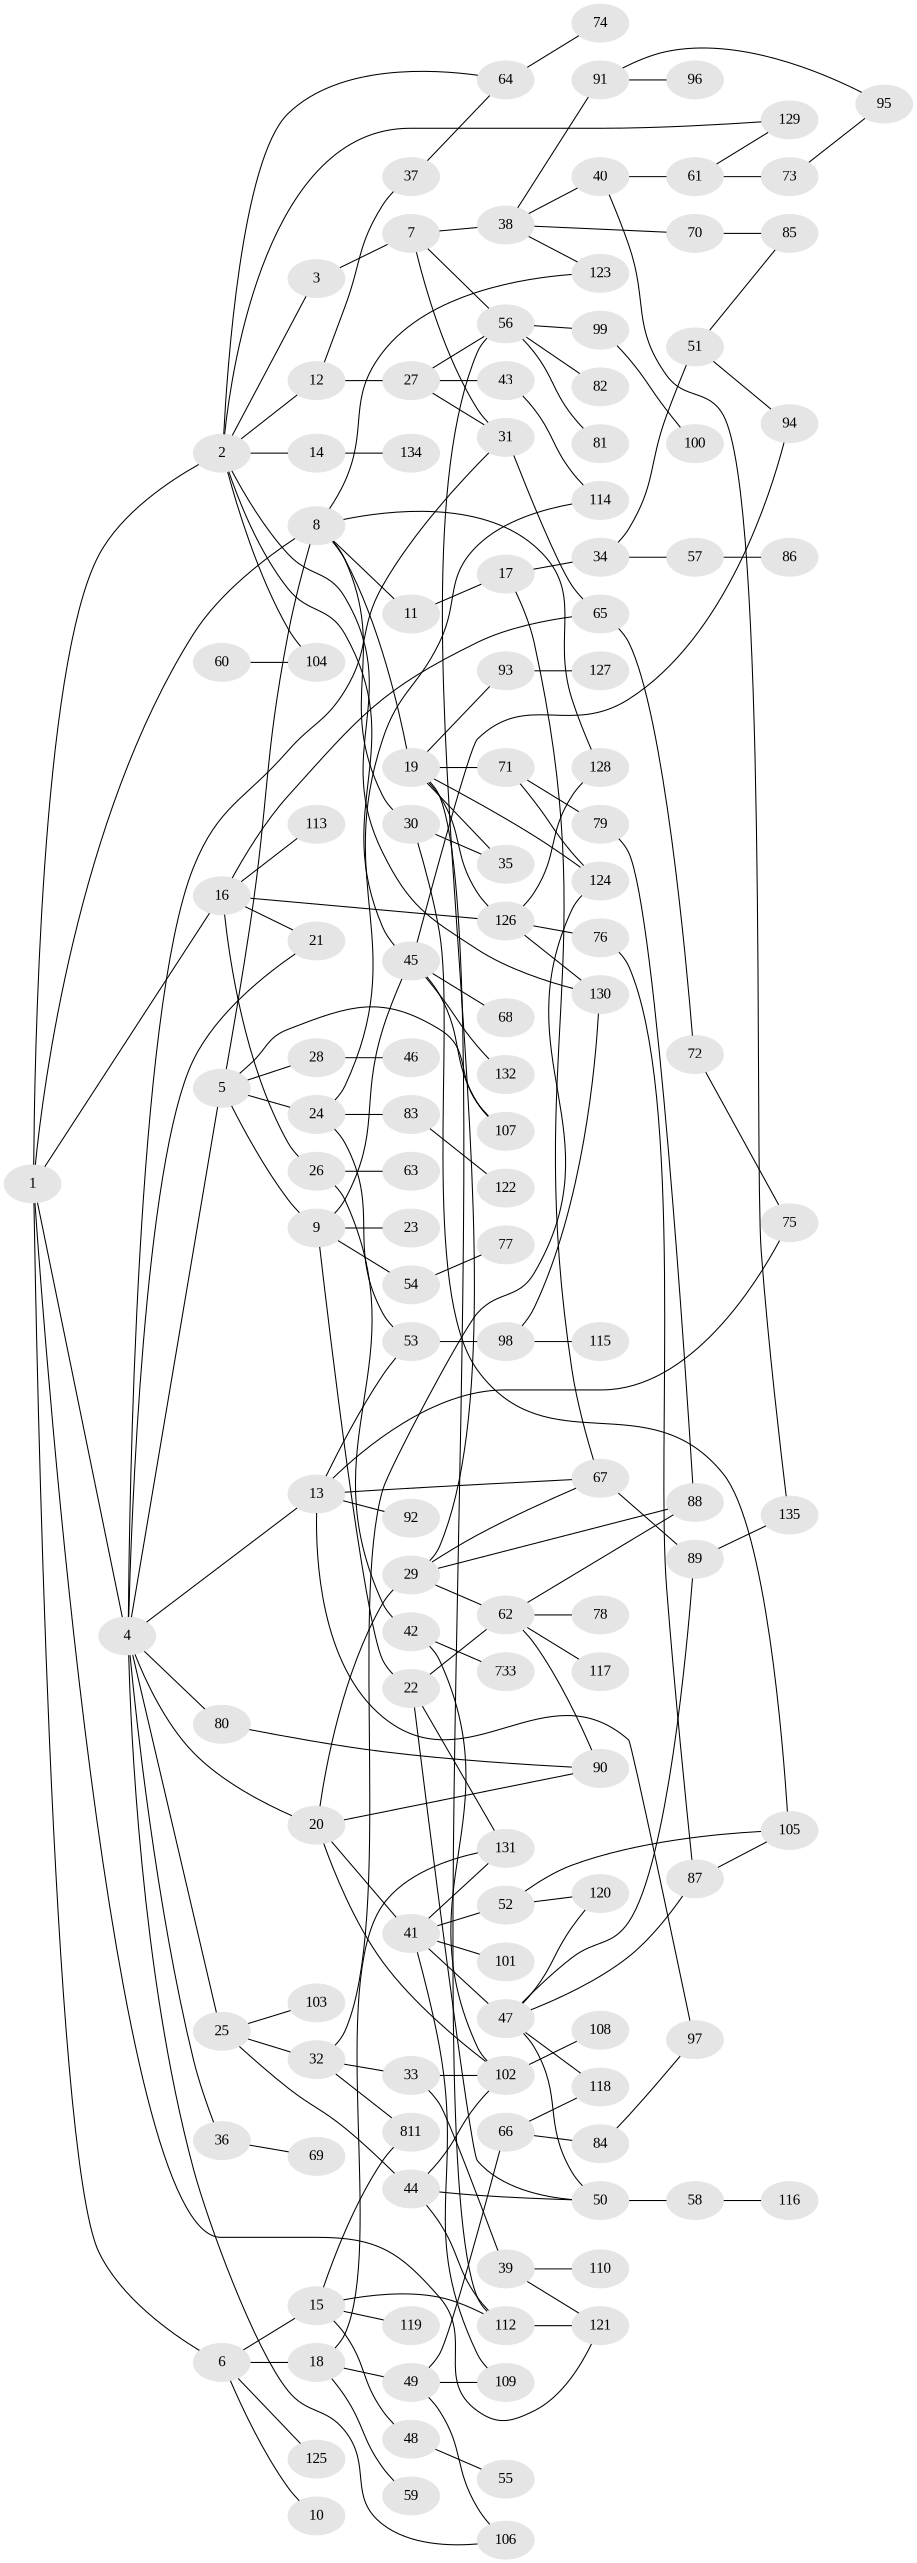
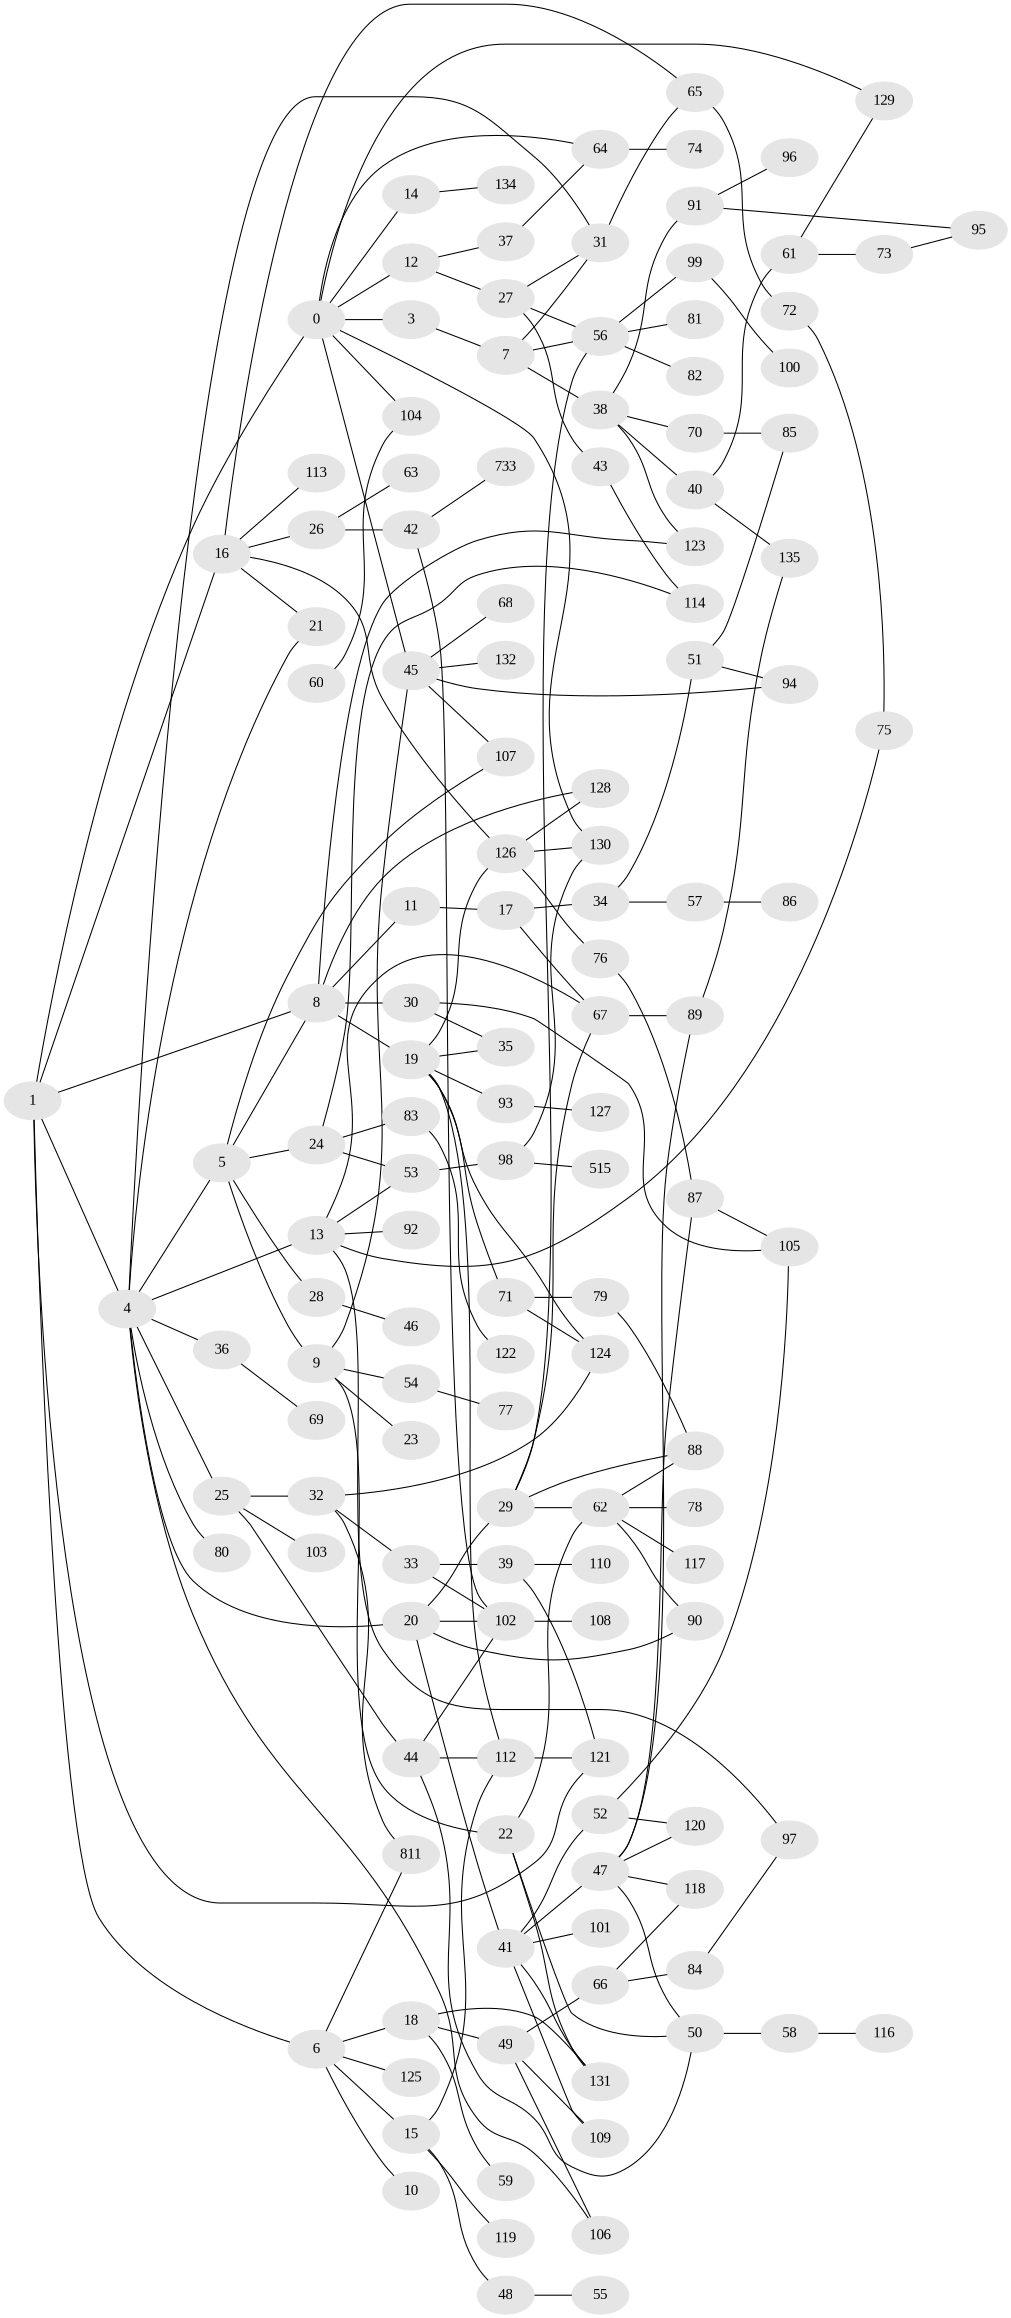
  graph {
    fontname="Liberation Serif"
    rankdir=LR
    node [color=gray90 fontname="Liberation Serif" style=filled]
    edge [fontname="Liberation Serif"]
    1
-   2
+   2 [label=0]
    4
    6
    8
    16
    121
    3
    12
    14
    45
    64
    104
    129
    130
    5
    13
    20
    21
    25
    31
    36
    80
    106
    10
    15
    18
    n28 [label=811]
    125
    11
    19
    30
    123
    128
    26
    65
    113
    126
    7
    27
    37
    134
    107
    68
    94
    132
    74
    38
    56
    9
    24
    28
    53
    67
    75
    92
    97
    29
    41
    90
    102
    32
    44
    103
    69
    22
    23
    54
    83
    114
    46
    48
    112
    119
    49
    59
    131
    40
    70
    91
    81
    82
    99
    17
    35
    71
    93
    124
    105
    50
    62
    77
    34
    43
    98
    89
    55
    42
    63
    72
    76
    51
    57
    87
    109
    66
    79
    127
    88
    47
    52
    101
    108
    58
    78
    117
    122
    33
    n119 [label=733]
    39
    110
    85
    86
    61
    135
    95
    96
    73
    118
    120
    60
    84
    116
-   115
+   115 [label=515]
    100
    1 -- 2
    1 -- 4
    1 -- 6
    1 -- 8
    1 -- 16
    1 -- 121
    2 -- 3
    2 -- 12
    2 -- 14
    2 -- 45
    2 -- 64
    2 -- 104
    2 -- 129
    2 -- 130
    4 -- 5
    4 -- 13
    4 -- 20
    4 -- 21
    4 -- 25
    4 -- 31
    4 -- 36
    4 -- 80
    4 -- 106
    6 -- 10
    6 -- 15
    6 -- 18
-   15 -- n28
+   6 -- n28
    6 -- 125
    8 -- 11
    8 -- 19
    8 -- 30
    8 -- 123
    8 -- 128
    16 -- 21
    16 -- 26
    16 -- 65
    16 -- 113
    16 -- 126
    3 -- 7
    12 -- 27
    12 -- 37
    14 -- 134
    45 -- 107
    45 -- 68
    45 -- 94
    45 -- 132
    64 -- 74
    5 -- 8
    5 -- 107
    5 -- 9
    5 -- 24
    5 -- 28
    13 -- 53
    13 -- 67
    13 -- 75
    13 -- 92
    13 -- 97
    20 -- 29
    20 -- 41
    20 -- 90
    20 -- 102
    25 -- 32
    25 -- 44
    25 -- 103
    31 -- 65
    36 -- 69
-   80 -- 90
    15 -- 48
    15 -- 112
    15 -- 119
    18 -- 49
    18 -- 59
    18 -- 131
    11 -- 17
    19 -- 126
    19 -- 112
    19 -- 35
    19 -- 71
    19 -- 93
    19 -- 124
    30 -- 35
    30 -- 105
    26 -- 42
    26 -- 63
    65 -- 72
    126 -- 130
    126 -- 128
    126 -- 76
    7 -- 31
    7 -- 38
    7 -- 56
    27 -- 31
    27 -- 56
    27 -- 43
    37 -- 64
    38 -- 123
    38 -- 40
    38 -- 70
    38 -- 91
    56 -- 81
    56 -- 82
    56 -- 99
    9 -- 45
    9 -- 22
    9 -- 23
    9 -- 54
    24 -- 53
    24 -- 83
    24 -- 114
    28 -- 46
    53 -- 98
    67 -- 89
    29 -- 56
    29 -- 67
    29 -- 62
    29 -- 88
    41 -- 131
    41 -- 109
    41 -- 47
    41 -- 52
    41 -- 101
    102 -- 108
    32 -- n28
    32 -- 124
    32 -- 33
    44 -- 102
    44 -- 112
    44 -- 50
    22 -- 131
    22 -- 50
    22 -- 62
    54 -- 77
    83 -- 122
    48 -- 55
    112 -- 121
    49 -- 106
    49 -- 109
    49 -- 66
    40 -- 61
    40 -- 135
    70 -- 85
    91 -- 95
    91 -- 96
    99 -- 100
    17 -- 67
    17 -- 34
    71 -- 124
    71 -- 79
    93 -- 127
    50 -- 58
    62 -- 90
    62 -- 88
    62 -- 78
    62 -- 117
    34 -- 51
    34 -- 57
    43 -- 114
    98 -- 130
    98 -- 115
    89 -- 135
    42 -- 102
    42 -- n119
    72 -- 75
    76 -- 87
    51 -- 94
    51 -- 85
    57 -- 86
    87 -- 105
    66 -- 118
    66 -- 84
    79 -- 88
    47 -- 50
    47 -- 89
    47 -- 87
    47 -- 118
    47 -- 120
    52 -- 105
    52 -- 120
    58 -- 116
    33 -- 102
    33 -- 39
    39 -- 121
    39 -- 110
    61 -- 129
    61 -- 73
    73 -- 95
    60 -- 104
    84 -- 97
  }
